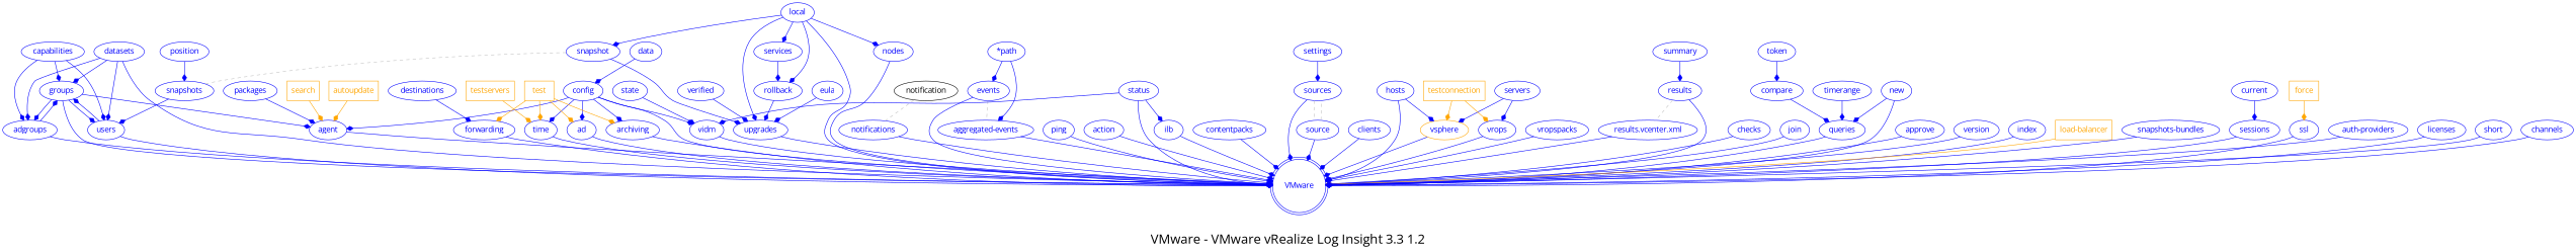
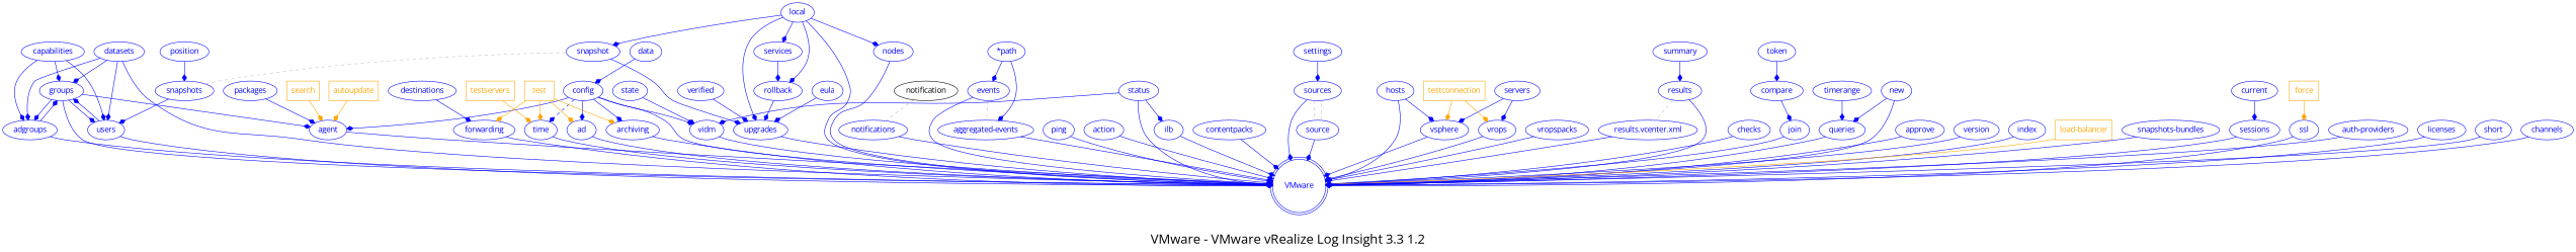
  digraph {
    fontname="Open Sans"
    fontsize=24
    label="VMware - VMware vRealize Log Insight 3.3 1.2"
    splines=true
    node [color=blue fontcolor=blue fontname="Open Sans" shape=ellipse]
    edge [arrowhead=diamond arrowtail=none color=blue fontcolor=blue fontname="Open Sans"]
    VMware [shape=doublecircle]
    agent
    groups
    adgroups
    users
    config
    ad
    archiving
    vidm
    time
    packages
    search [color=orange fontcolor=orange shape=box]
    capabilities
    datasets
    nodes
    local
    snapshot
    upgrades
    rollback
    services
    snapshots
    notifications
    notification [color="" fontcolor="" shape=""]
    test [color=orange fontcolor=orange shape=box]
    forwarding
    events
    "aggregated-events"
    "*path"
    ping
    autoupdate [color=orange fontcolor=orange shape=box]
    action
    position
    eula
    verified
    state
    status
    ilb
    contentpacks
    settings
    sources
    source
-   clients
-   vsphere [color=orange]
+   vsphere
    hosts
    servers
    vrops
    testconnection [color=orange fontcolor=orange shape=box]
    vropspacks
    data
    testservers [color=orange fontcolor=orange shape=box]
    "results.vcenter.xml"
    results
    summary
    checks
    join
    new
    queries
    approve
    destinations
    version
    compare
    token
    timerange
    index
    "load-balancer" [color=orange fontcolor=orange shape=box]
    n66 [label="snapshots-bundles"]
    sessions
    current
    ssl
    force [color=orange fontcolor=orange shape=box]
    "auth-providers"
    licenses
    short
    channels
    agent -> VMware
    groups -> VMware
    groups -> agent
    groups -> adgroups
    groups -> users
    adgroups -> VMware
    adgroups -> groups
    users -> VMware
    users -> groups
    config -> VMware
    config -> agent
    config -> ad
    config -> archiving
    config -> vidm
-   config -> time
+   config -> time [style=dashed]
    ad -> VMware
    archiving -> VMware
    vidm -> VMware
    time -> VMware
    packages -> agent
    search -> agent [color=orange fontcolor=orange]
    capabilities -> groups
    capabilities -> adgroups
    capabilities -> users
    datasets -> VMware
    datasets -> groups
    datasets -> adgroups
    datasets -> users
    nodes -> VMware
    local -> VMware
    local -> nodes
    local -> snapshot
    local -> upgrades
    local -> rollback
    local -> services
    snapshot -> upgrades
    snapshot -> snapshots [arrowhead=none color=grey fontcolor=grey style=dashed]
    upgrades -> VMware
    rollback -> upgrades
    services -> rollback
    snapshots -> users
    notifications -> VMware
    notification -> notifications [arrowhead=none color=grey fontcolor=grey style=dashed]
    test -> ad [color=orange fontcolor=orange]
    test -> archiving [color=orange fontcolor=orange]
    test -> time [color=orange fontcolor=orange]
    test -> forwarding [color=orange fontcolor=orange]
    forwarding -> VMware
    events -> VMware
    events -> "aggregated-events" [arrowhead=none color=grey fontcolor=grey style=dashed]
    "aggregated-events" -> VMware
    "*path" -> events
    "*path" -> "aggregated-events"
    ping -> VMware
    autoupdate -> agent [color=orange fontcolor=orange]
    action -> VMware
    position -> snapshots
    eula -> upgrades
    verified -> upgrades
    state -> vidm
    status -> VMware
    status -> vidm
    status -> ilb
    ilb -> VMware
    contentpacks -> VMware
    settings -> sources
    sources -> VMware
    sources -> source [arrowhead=none color=grey fontcolor=grey style=dashed]
    source -> VMware
    source -> sources [arrowhead=none color=grey fontcolor=grey style=dashed]
-   clients -> VMware
    vsphere -> VMware
    hosts -> VMware
    hosts -> vsphere
    servers -> vsphere
    servers -> vrops
    vrops -> VMware
    testconnection -> vsphere [color=orange fontcolor=orange]
    testconnection -> vrops [color=orange fontcolor=orange]
    vropspacks -> VMware
    data -> config
    testservers -> time [color=orange fontcolor=orange]
    "results.vcenter.xml" -> VMware
    results -> VMware
    results -> "results.vcenter.xml" [arrowhead=none color=grey fontcolor=grey style=dashed]
    summary -> results
    checks -> VMware
    join -> VMware
    new -> VMware
    new -> queries
    queries -> VMware
    approve -> VMware
    destinations -> forwarding
    version -> VMware
-   compare -> queries
+   compare -> join
    token -> compare
    timerange -> queries
    index -> VMware
    "load-balancer" -> VMware [color=orange fontcolor=orange]
    n66 -> VMware
    sessions -> VMware
    current -> sessions
    ssl -> VMware
    force -> ssl [color=orange fontcolor=orange]
    "auth-providers" -> VMware
    licenses -> VMware
    short -> VMware
    channels -> VMware
  }
